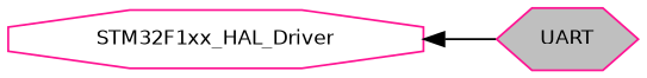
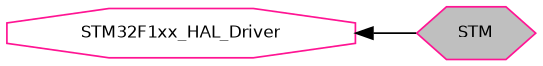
  digraph {
    rankdir=LR
    node [color=deeppink fontname=Helvetica fontsize=10 style=filled]
    n1 [fillcolor=white height=0.2 label=STM32F1xx_HAL_Driver shape=octagon width=0.4]
-   n2 [fillcolor=grey75 fontcolor=black height=0.2 label=UART shape=hexagon width=0.4]
+   n2 [fillcolor=grey75 fontcolor=black height=0.2 label=STM shape=hexagon width=0.4]
    n1 -> n2 [dir=back fontname=Helvetica fontsize=10 labelfontname=Helvetica labelfontsize=10 shape=plaintext style=solid]
  }
